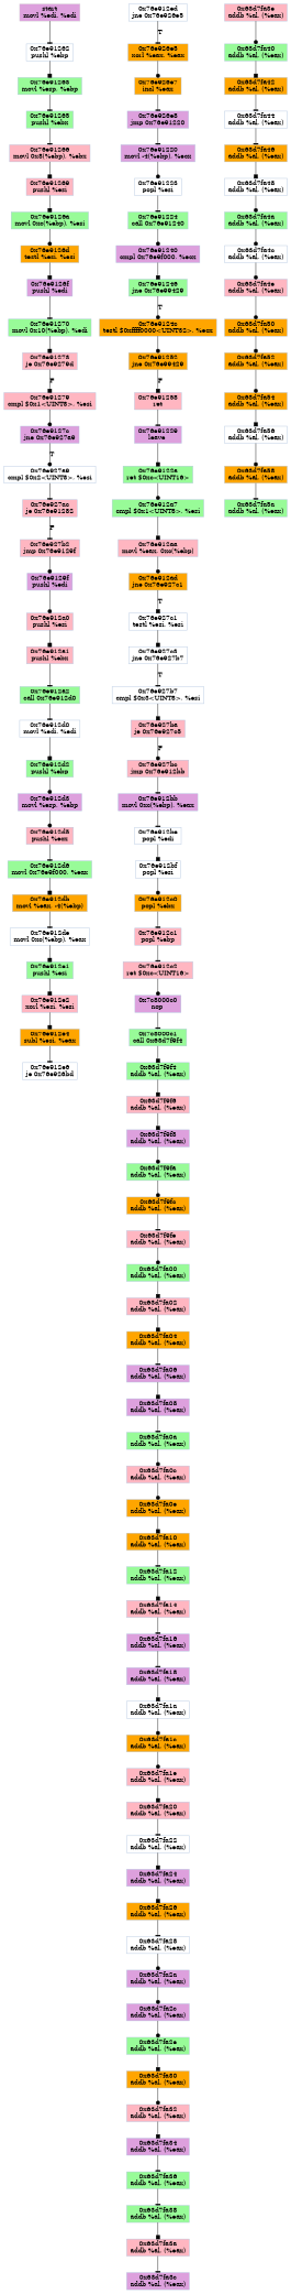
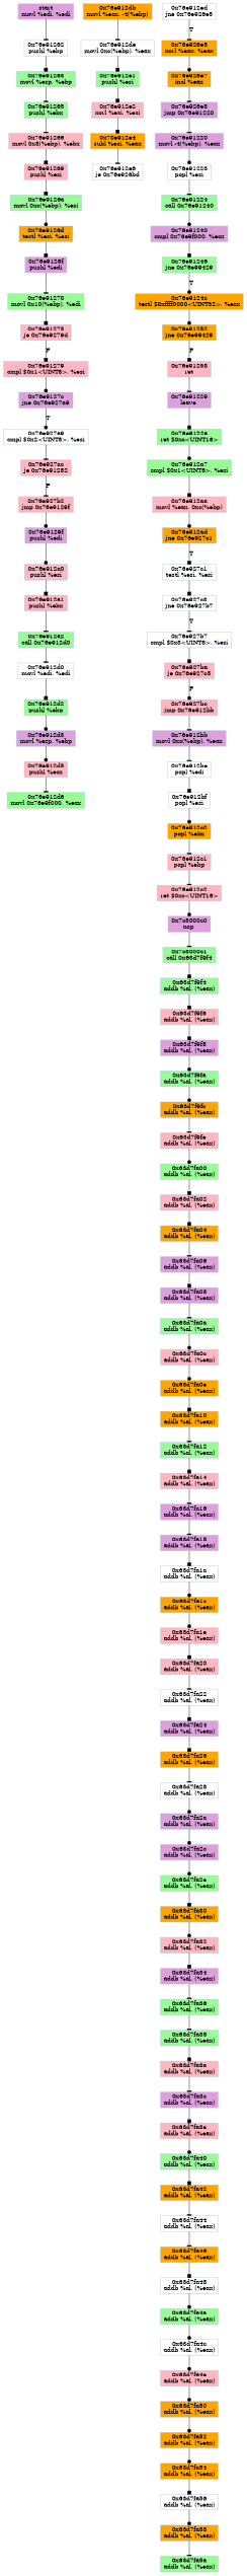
  digraph {
    node [color=lightsteelblue fillcolor=lightpink shape=rectangle style=filled]
    edge [arrowhead=box color="#000000"]
    n1 [color=lightgrey fillcolor=plum label="start\nmovl %edi, %edi"]
    n2 [fillcolor=white label="0x76e91262\npushl %ebp"]
    n3 [fillcolor=palegreen label="0x76e91263\nmovl %esp, %ebp"]
    n4 [fillcolor=palegreen label="0x76e91265\npushl %ebx"]
    n5 [label="0x76e91266\nmovl 0x8(%ebp), %ebx"]
    n6 [label="0x76e91269\npushl %esi"]
    n7 [fillcolor=palegreen label="0x76e9126a\nmovl 0xc(%ebp), %esi"]
    n8 [fillcolor=orange label="0x76e9126d\ntestl %esi, %esi"]
    n9 [fillcolor=plum label="0x76e9126f\npushl %edi"]
    n10 [fillcolor=palegreen label="0x76e91270\nmovl 0x10(%ebp), %edi"]
    n11 [label="0x76e91273\nje 0x76e9279d"]
    n12 [label="0x76e91279\ncmpl $0x1<UINT8>, %esi"]
    n13 [fillcolor=plum label="0x76e9127c\njne 0x76e927a9"]
    n14 [fillcolor=white label="0x76e927a9\ncmpl $0x2<UINT8>, %esi"]
    n15 [label="0x76e927ac\nje 0x76e91282"]
    n16 [label="0x76e927b2\njmp 0x76e9129f"]
    n17 [fillcolor=plum label="0x76e9129f\npushl %edi"]
    n18 [label="0x76e912a0\npushl %esi"]
    n19 [label="0x76e912a1\npushl %ebx"]
    n20 [fillcolor=palegreen label="0x76e912a2\ncall 0x76e912d0"]
    n21 [fillcolor=white label="0x76e912d0\nmovl %edi, %edi"]
    n22 [fillcolor=palegreen label="0x76e912d2\npushl %ebp"]
    n23 [fillcolor=plum label="0x76e912d3\nmovl %esp, %ebp"]
    n24 [label="0x76e912d5\npushl %ecx"]
    n25 [fillcolor=palegreen label="0x76e912d6\nmovl 0x76e9f000, %eax"]
    n26 [fillcolor=orange label="0x76e912db\nmovl %eax, -4(%ebp)"]
    n27 [fillcolor=white label="0x76e912de\nmovl 0xc(%ebp), %eax"]
    n28 [fillcolor=palegreen label="0x76e912e1\npushl %esi"]
    n29 [label="0x76e912e2\nxorl %esi, %esi"]
-   n30 [fillcolor=orange label="0x76e912e4\nsubl %esi, %eax"]
+   n30 [fillcolor=orange label="0x70e912e4\nsubl %esi, %eax"]
    n31 [fillcolor=white label="0x76e912e6\nje 0x76e926bd"]
    n32 [fillcolor=white label="0x76e912ed\njne 0x76e926e5"]
    n33 [fillcolor=orange label="0x76e926e5\nxorl %eax, %eax"]
    n34 [fillcolor=orange label="0x76e926e7\nincl %eax"]
    n35 [fillcolor=plum label="0x76e926e8\njmp 0x76e91220"]
    n36 [fillcolor=plum label="0x76e91220\nmovl -4(%ebp), %ecx"]
    n37 [fillcolor=white label="0x76e91223\npopl %esi"]
    n38 [fillcolor=palegreen label="0x76e91224\ncall 0x76e91240"]
    n39 [fillcolor=plum label="0x76e91240\ncmpl 0x76e9f000, %ecx"]
    n40 [fillcolor=palegreen label="0x76e91246\njne 0x76e99429"]
    n41 [fillcolor=orange label="0x76e9124c\ntestl $0xffff0000<UINT32>, %ecx"]
    n42 [fillcolor=orange label="0x76e91252\njne 0x76e99429"]
    n43 [label="0x76e91258\nret"]
    n44 [fillcolor=plum label="0x76e91229\nleave "]
    n45 [fillcolor=palegreen label="0x76e9122a\nret $0xc<UINT16>"]
    n46 [fillcolor=palegreen label="0x76e912a7\ncmpl $0x1<UINT8>, %esi"]
    n47 [label="0x76e912aa\nmovl %eax, 0xc(%ebp)"]
    n48 [fillcolor=orange label="0x76e912ad\njne 0x76e927c1"]
    n49 [fillcolor=white label="0x76e927c1\ntestl %esi, %esi"]
    n50 [fillcolor=white label="0x76e927c3\njne 0x76e927b7"]
    n51 [fillcolor=white label="0x76e927b7\ncmpl $0x3<UINT8>, %esi"]
    n52 [label="0x76e927ba\nje 0x76e927c5"]
    n53 [label="0x76e927bc\njmp 0x76e912bb"]
    n54 [fillcolor=plum label="0x76e912bb\nmovl 0xc(%ebp), %eax"]
    n55 [fillcolor=white label="0x76e912be\npopl %edi"]
    n56 [fillcolor=white label="0x76e912bf\npopl %esi"]
    n57 [fillcolor=orange label="0x76e912c0\npopl %ebx"]
    n58 [label="0x76e912c1\npopl %ebp"]
    n59 [label="0x76e912c2\nret $0xc<UINT16>"]
    n60 [fillcolor=plum label="0x7c8000c0\nnop "]
    n61 [fillcolor=palegreen label="0x7c8000c1\ncall 0x63d7f9f4"]
    n62 [fillcolor=palegreen label="0x63d7f9f4\naddb %al, (%eax)"]
    n63 [label="0x63d7f9f6\naddb %al, (%eax)"]
    n64 [fillcolor=plum label="0x63d7f9f8\naddb %al, (%eax)"]
    n65 [fillcolor=palegreen label="0x63d7f9fa\naddb %al, (%eax)"]
    n66 [fillcolor=orange label="0x63d7f9fc\naddb %al, (%eax)"]
    n67 [label="0x63d7f9fe\naddb %al, (%eax)"]
    n68 [fillcolor=palegreen label="0x63d7fa00\naddb %al, (%eax)"]
    n69 [label="0x63d7fa02\naddb %al, (%eax)"]
    n70 [fillcolor=orange label="0x63d7fa04\naddb %al, (%eax)"]
    n71 [fillcolor=plum label="0x63d7fa06\naddb %al, (%eax)"]
    n72 [fillcolor=plum label="0x63d7fa08\naddb %al, (%eax)"]
    n73 [fillcolor=palegreen label="0x63d7fa0a\naddb %al, (%eax)"]
    n74 [label="0x63d7fa0c\naddb %al, (%eax)"]
    n75 [fillcolor=orange label="0x63d7fa0e\naddb %al, (%eax)"]
    n76 [fillcolor=orange label="0x63d7fa10\naddb %al, (%eax)"]
    n77 [fillcolor=palegreen label="0x63d7fa12\naddb %al, (%eax)"]
    n78 [label="0x63d7fa14\naddb %al, (%eax)"]
    n79 [fillcolor=plum label="0x63d7fa16\naddb %al, (%eax)"]
    n80 [fillcolor=plum label="0x63d7fa18\naddb %al, (%eax)"]
    n81 [fillcolor=white label="0x63d7fa1a\naddb %al, (%eax)"]
    n82 [fillcolor=orange label="0x63d7fa1c\naddb %al, (%eax)"]
    n83 [label="0x63d7fa1e\naddb %al, (%eax)"]
    n84 [label="0x63d7fa20\naddb %al, (%eax)"]
    n85 [fillcolor=white label="0x63d7fa22\naddb %al, (%eax)"]
    n86 [fillcolor=plum label="0x63d7fa24\naddb %al, (%eax)"]
    n87 [fillcolor=orange label="0x63d7fa26\naddb %al, (%eax)"]
    n88 [fillcolor=white label="0x63d7fa28\naddb %al, (%eax)"]
    n89 [fillcolor=plum label="0x63d7fa2a\naddb %al, (%eax)"]
    n90 [fillcolor=plum label="0x63d7fa2c\naddb %al, (%eax)"]
    n91 [fillcolor=palegreen label="0x63d7fa2e\naddb %al, (%eax)"]
    n92 [fillcolor=orange label="0x63d7fa30\naddb %al, (%eax)"]
    n93 [label="0x63d7fa32\naddb %al, (%eax)"]
    n94 [fillcolor=plum label="0x63d7fa34\naddb %al, (%eax)"]
    n95 [fillcolor=palegreen label="0x63d7fa36\naddb %al, (%eax)"]
    n96 [fillcolor=palegreen label="0x63d7fa38\naddb %al, (%eax)"]
    n97 [label="0x63d7fa3a\naddb %al, (%eax)"]
    n98 [fillcolor=plum label="0x63d7fa3c\naddb %al, (%eax)"]
    n99 [label="0x63d7fa3e\naddb %al, (%eax)"]
    n100 [fillcolor=palegreen label="0x63d7fa40\naddb %al, (%eax)"]
    n101 [fillcolor=orange label="0x63d7fa42\naddb %al, (%eax)"]
    n102 [fillcolor=white label="0x63d7fa44\naddb %al, (%eax)"]
    n103 [fillcolor=orange label="0x63d7fa46\naddb %al, (%eax)"]
    n104 [fillcolor=white label="0x63d7fa48\naddb %al, (%eax)"]
    n105 [fillcolor=palegreen label="0x63d7fa4a\naddb %al, (%eax)"]
    n106 [fillcolor=white label="0x63d7fa4c\naddb %al, (%eax)"]
    n107 [label="0x63d7fa4e\naddb %al, (%eax)"]
    n108 [fillcolor=orange label="0x63d7fa50\naddb %al, (%eax)"]
    n109 [fillcolor=orange label="0x63d7fa52\naddb %al, (%eax)"]
    n110 [fillcolor=orange label="0x63d7fa54\naddb %al, (%eax)"]
    n111 [fillcolor=white label="0x63d7fa56\naddb %al, (%eax)"]
    n112 [fillcolor=orange label="0x63d7fa58\naddb %al, (%eax)"]
    n113 [fillcolor=palegreen label="0x63d7fa5a\naddb %al, (%eax)"]
    n1 -> n2 [arrowhead=tee]
    n2 -> n3
    n3 -> n4 [arrowhead=tee]
    n4 -> n5 [arrowhead=tee]
    n5 -> n6
    n6 -> n7
    n7 -> n8 [arrowhead=dot]
    n8 -> n9
    n9 -> n10 [arrowhead=tee]
    n10 -> n11
    n11 -> n12 [label=F]
    n12 -> n13 [arrowhead=dot]
    n13 -> n14 [arrowhead=dot label=T]
    n14 -> n15 [arrowhead=tee]
    n15 -> n16 [arrowhead=tee label=F]
    n16 -> n17 [arrowhead=dot]
    n17 -> n18 [arrowhead=dot]
    n18 -> n19
    n19 -> n20 [arrowhead=tee]
    n20 -> n21 [arrowhead=tee]
    n21 -> n22
    n22 -> n23 [arrowhead=dot]
    n23 -> n24 [arrowhead=dot]
    n24 -> n25 [arrowhead=tee]
-   n25 -> n26
    n26 -> n27 [arrowhead=tee]
    n27 -> n28
    n28 -> n29
    n29 -> n30
    n30 -> n31 [arrowhead=tee]
    n32 -> n33 [arrowhead=tee label=T]
    n33 -> n34 [arrowhead=dot]
    n34 -> n35 [arrowhead=tee]
    n35 -> n36 [arrowhead=tee]
    n36 -> n37 [arrowhead=dot]
    n37 -> n38 [arrowhead=tee]
    n38 -> n39 [arrowhead=dot]
    n39 -> n40
    n40 -> n41 [arrowhead=dot label=T]
    n41 -> n42 [arrowhead=dot]
    n42 -> n43 [label=F]
    n43 -> n44 [arrowhead=tee]
    n44 -> n45
    n45 -> n46 [arrowhead=dot]
    n46 -> n47
    n47 -> n48 [arrowhead=dot]
    n48 -> n49 [label=T]
    n49 -> n50
    n50 -> n51 [arrowhead=tee label=T]
    n51 -> n52
    n52 -> n53 [arrowhead=dot label=F]
    n53 -> n54 [arrowhead=tee]
    n54 -> n55 [arrowhead=tee]
    n55 -> n56
    n56 -> n57 [arrowhead=dot]
    n57 -> n58 [arrowhead=tee]
    n58 -> n59 [arrowhead=tee]
    n59 -> n60 [arrowhead=dot]
    n60 -> n61 [arrowhead=tee]
    n61 -> n62
    n62 -> n63
    n63 -> n64
    n64 -> n65 [arrowhead=dot]
    n65 -> n66 [arrowhead=dot]
    n66 -> n67 [arrowhead=tee]
    n67 -> n68 [arrowhead=dot]
    n68 -> n69
    n69 -> n70
    n70 -> n71 [arrowhead=tee]
    n71 -> n72
    n72 -> n73 [arrowhead=tee]
    n73 -> n74 [arrowhead=dot]
    n74 -> n75 [arrowhead=dot]
    n75 -> n76
    n76 -> n77 [arrowhead=tee]
    n77 -> n78
    n78 -> n79 [arrowhead=tee]
    n79 -> n80 [arrowhead=tee]
    n80 -> n81
    n81 -> n82 [arrowhead=dot]
    n82 -> n83 [arrowhead=dot]
    n83 -> n84
    n84 -> n85 [arrowhead=tee]
    n85 -> n86
    n86 -> n87
    n87 -> n88 [arrowhead=tee]
    n88 -> n89 [arrowhead=dot]
    n89 -> n90 [arrowhead=dot]
    n90 -> n91 [arrowhead=dot]
    n91 -> n92
    n92 -> n93 [arrowhead=dot]
    n93 -> n94
    n94 -> n95 [arrowhead=tee]
    n95 -> n96 [arrowhead=tee]
    n96 -> n97
    n97 -> n98 [arrowhead=tee]
+   n98 -> n99
    n99 -> n100 [arrowhead=dot]
    n100 -> n101
    n101 -> n102 [arrowhead=tee]
    n102 -> n103 [arrowhead=tee]
    n103 -> n104
    n104 -> n105 [arrowhead=dot]
    n105 -> n106 [arrowhead=dot]
    n106 -> n107 [arrowhead=dot]
    n107 -> n108 [arrowhead=dot]
    n108 -> n109 [arrowhead=dot]
    n109 -> n110 [arrowhead=dot]
    n110 -> n111
    n111 -> n112 [arrowhead=dot]
    n112 -> n113 [arrowhead=tee]
  }
